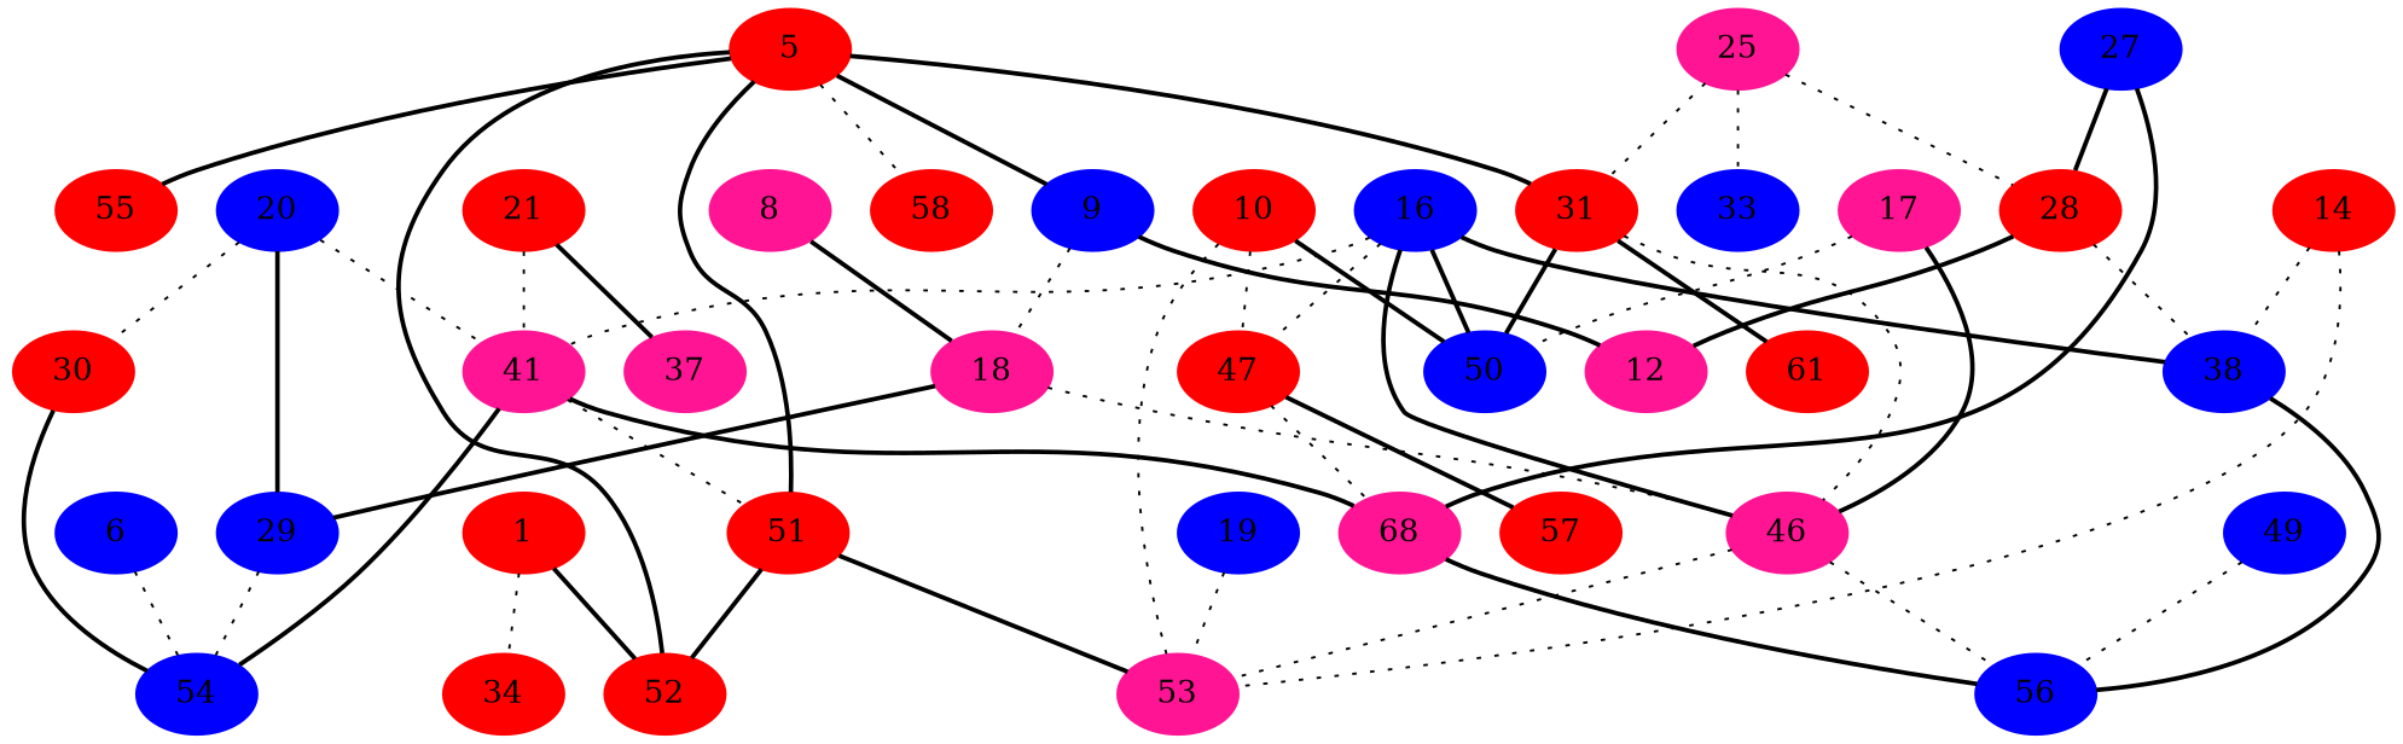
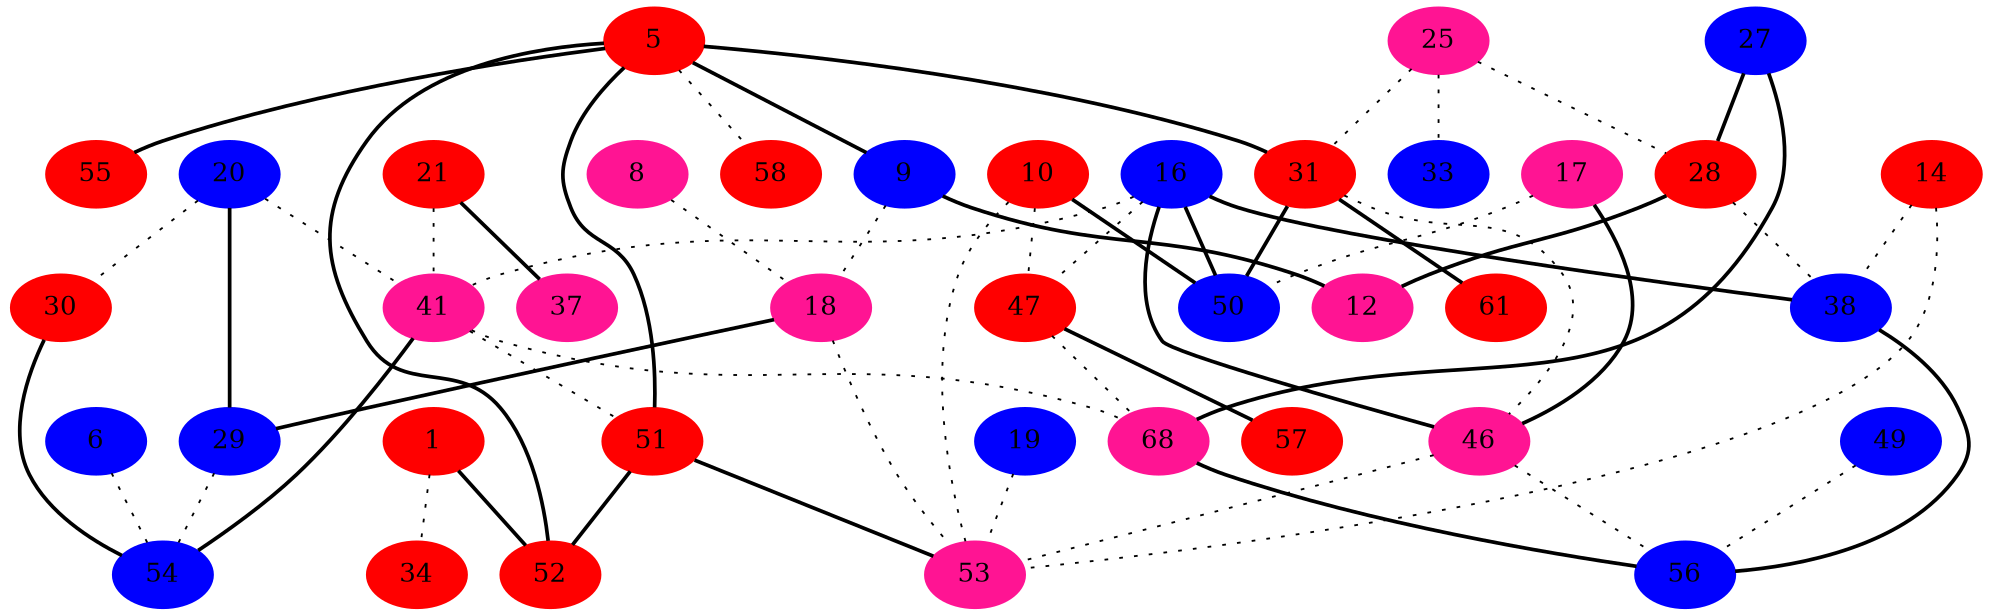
  graph {
    node [color=red style=filled]
    edge [style=dotted weight=1.0]
    1
    34
    52
    5
    9 [color=blue]
    31
    51
    55
    58
    18 [color=deeppink]
    n11 [color=deeppink label=12]
    50 [color=blue]
    46 [color=deeppink]
    61
    53 [color=deeppink]
    6 [color=blue]
    54 [color=blue]
    8 [color=deeppink]
    29 [color=blue]
    10
    47
    n22 [color=deeppink label=68]
    57
    14
    38 [color=blue]
    56 [color=blue]
    33 [color=blue]
    16 [color=blue]
    41 [color=deeppink]
    17 [color=deeppink]
    19 [color=blue]
    20 [color=blue]
    30
    21
    37 [color=deeppink]
    25 [color=deeppink]
    28
    27 [color=blue]
    49 [color=blue]
    1 -- 34
    1 -- 52 [style=bold]
    5 -- 52 [style=bold]
    5 -- 9 [style=bold]
    5 -- 31 [style=bold]
    5 -- 51 [style=bold]
    5 -- 55 [style=bold]
    5 -- 58
    9 -- 18
    9 -- n11 [style=bold]
    31 -- 50 [style=bold]
    31 -- 46
    31 -- 61 [style=bold]
    51 -- 52 [style=bold]
    51 -- 53 [style=bold]
-   18 -- 46
+   18 -- 53
    18 -- 29 [style=bold]
    46 -- 53
    46 -- 56
    6 -- 54
-   8 -- 18 [style=bold]
+   8 -- 18
    29 -- 54
    10 -- 50 [style=bold]
    10 -- 53
    10 -- 47
    47 -- n22
    47 -- 57 [style=bold]
    n22 -- 56 [style=bold]
    14 -- 53
    14 -- 38
    38 -- 56 [style=bold]
    16 -- 50 [style=bold]
    16 -- 46 [style=bold]
    16 -- 47
    16 -- 38 [style=bold]
    16 -- 41
    41 -- 51
    41 -- 54 [style=bold]
-   41 -- n22 [style=bold]
+   41 -- n22
    17 -- 50
    17 -- 46 [style=bold]
    19 -- 53
    20 -- 29 [style=bold]
    20 -- 41
    20 -- 30
    30 -- 54 [style=bold]
    21 -- 41
    21 -- 37 [style=bold]
    25 -- 31
    25 -- 33
    25 -- 28
    28 -- n11 [style=bold]
    28 -- 38
    27 -- n22 [style=bold]
    27 -- 28 [style=bold]
    49 -- 56
  }
